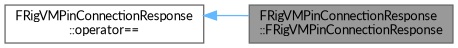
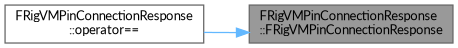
  digraph {
    rankdir=RL
    fontname=Lato
    node [fontname=Lato fontsize=10 shape=box style=filled]
    n1 [color=gray40 fillcolor=grey60 fontcolor=black height=0.2 label="FRigVMPinConnectionResponse\l::FRigVMPinConnectionResponse" width=0.4]
    n2 [color=grey40 fillcolor=white height=0.2 label="FRigVMPinConnectionResponse\l::operator==" width=0.4]
-   n2 -> n1 [color=steelblue1 dir=back fontname=Lato fontsize=10 labelfontname=Helvetica labelfontsize=10 style=solid]
+   n1 -> n2 [color=steelblue1 dir=back fontname=Lato fontsize=10 labelfontname=Helvetica labelfontsize=10 style=solid]
  }
